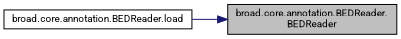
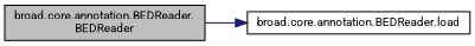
  digraph {
    rankdir=LR
    fontname=Roboto
    node [color=black fontname=Roboto fontsize=10 shape=record style=filled]
    n1 [fillcolor=grey75 fontcolor=black height=0.2 label="broad.core.annotation.BEDReader.\lBEDReader" width=0.4]
    n2 [fillcolor=white height=0.2 label="broad.core.annotation.BEDReader.load" width=0.4]
-   n2 -> n1 [color=midnightblue fontname=Roboto fontsize=10 labelfontname=Helvetica labelfontsize=10 style=solid]
+   n1 -> n2 [color=midnightblue fontname=Roboto fontsize=10 labelfontname=Helvetica labelfontsize=10 style=solid]
  }
